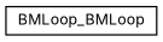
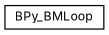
  digraph {
    rankdir=LR
    fontname=Inter
-   n1 [color=black fillcolor=white fontname=Inter fontsize=10 height=0.2 label=BMLoop_BMLoop shape=record style=filled width=0.4]
+   n1 [color=black fillcolor=white fontname=Inter fontsize=10 height=0.2 label=BPy_BMLoop shape=record style=filled width=0.4]
  }
